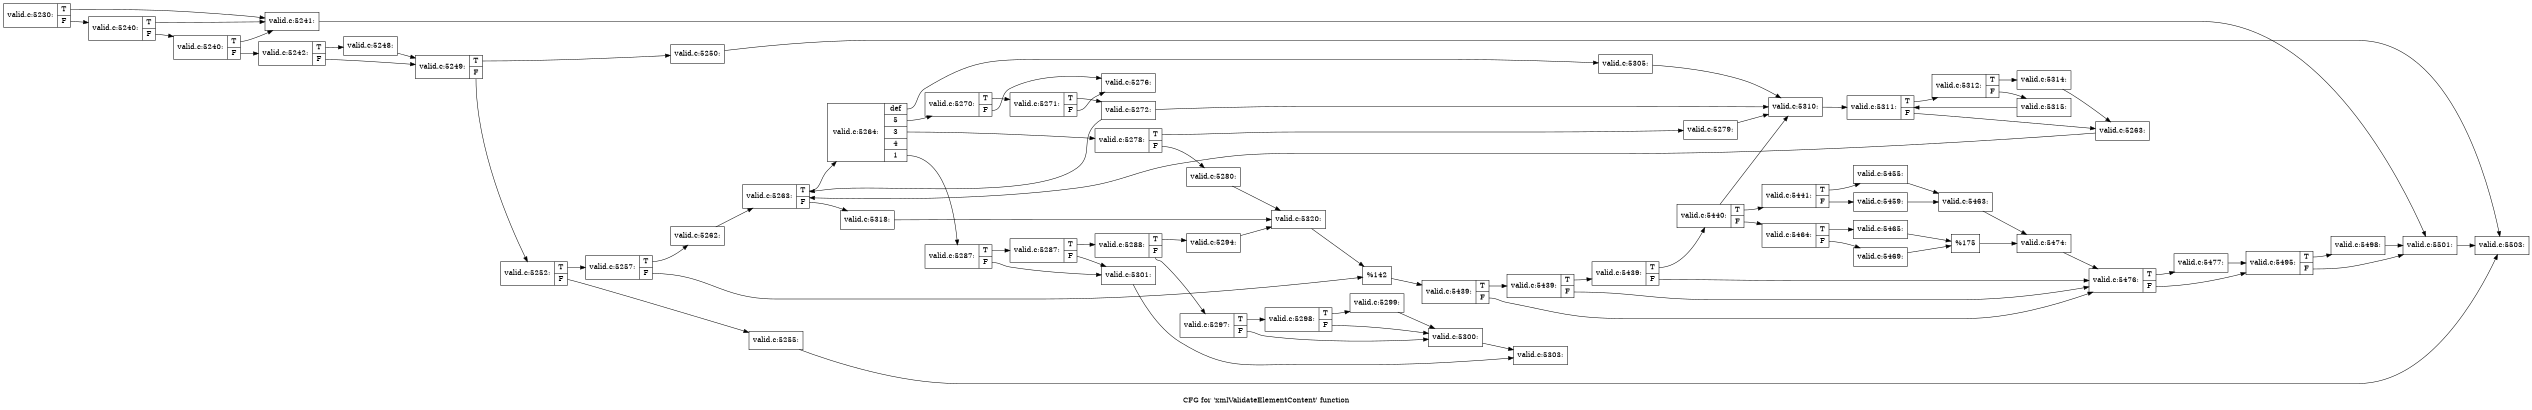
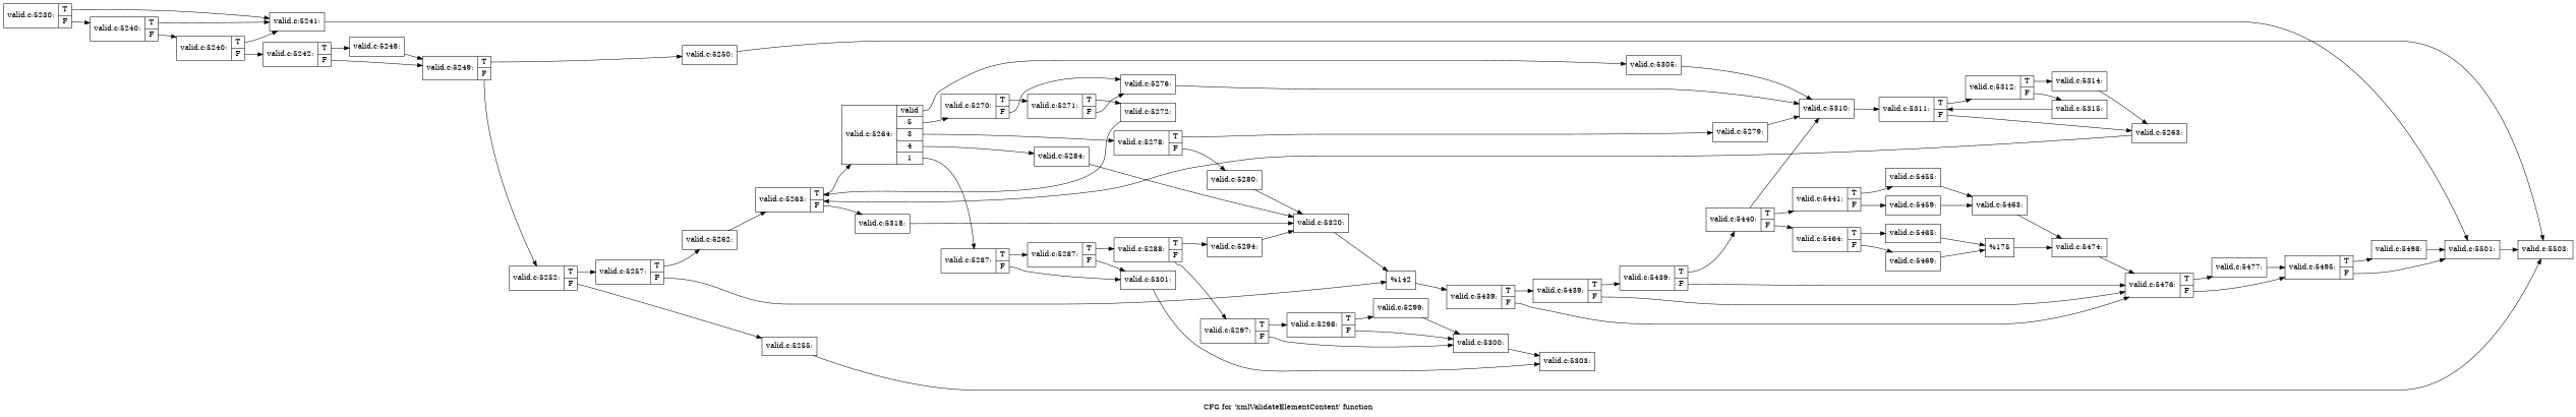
  digraph {
    label="CFG for 'xmlValidateElementContent' function"
    rankdir=LR
    node [shape=record]
    n1 [label="{valid.c:5230:|{<s0>T|<s1>F}}"]
    n2 [label="{valid.c:5241:}"]
    n3 [label="{valid.c:5240:|{<s0>T|<s1>F}}"]
    n4 [label="{valid.c:5501:}"]
    n5 [label="{valid.c:5240:|{<s0>T|<s1>F}}"]
    n6 [label="{valid.c:5503:}"]
    n7 [label="{valid.c:5242:|{<s0>T|<s1>F}}"]
    n8 [label="{valid.c:5248:}"]
    n9 [label="{valid.c:5249:|{<s0>T|<s1>F}}"]
    n10 [label="{valid.c:5250:}"]
    n11 [label="{valid.c:5252:|{<s0>T|<s1>F}}"]
    n12 [label="{valid.c:5257:|{<s0>T|<s1>F}}"]
    n13 [label="{valid.c:5255:}"]
    n14 [label="{valid.c:5262:}"]
    n15 [label="{%142}"]
    n16 [label="{valid.c:5263:|{<s0>T|<s1>F}}"]
    n17 [label="{valid.c:5439:|{<s0>T|<s1>F}}"]
-   n18 [label="{valid.c:5264:|{<s0>def|<s1>5|<s2>3|<s3>4|<s4>1}}"]
+   n18 [label="{valid.c:5264:|{<s0>valid|<s1>5|<s2>3|<s3>4|<s4>1}}"]
    n19 [label="{valid.c:5318:}"]
    n20 [label="{valid.c:5439:|{<s0>T|<s1>F}}"]
    n21 [label="{valid.c:5476:|{<s0>T|<s1>F}}"]
    n22 [label="{valid.c:5305:}"]
    n23 [label="{valid.c:5270:|{<s0>T|<s1>F}}"]
    n24 [label="{valid.c:5278:|{<s0>T|<s1>F}}"]
+   n25 [label="{valid.c:5284:}"]
    n26 [label="{valid.c:5287:|{<s0>T|<s1>F}}"]
    n27 [label="{valid.c:5320:}"]
    n28 [label="{valid.c:5310:}"]
    n29 [label="{valid.c:5271:|{<s0>T|<s1>F}}"]
    n30 [label="{valid.c:5276:}"]
    n31 [label="{valid.c:5279:}"]
    n32 [label="{valid.c:5280:}"]
    n33 [label="{valid.c:5287:|{<s0>T|<s1>F}}"]
    n34 [label="{valid.c:5301:}"]
    n35 [label="{valid.c:5311:|{<s0>T|<s1>F}}"]
    n36 [label="{valid.c:5272:}"]
    n37 [label="{valid.c:5288:|{<s0>T|<s1>F}}"]
    n38 [label="{valid.c:5303:}"]
    n39 [label="{valid.c:5312:|{<s0>T|<s1>F}}"]
    n40 [label="{valid.c:5263:}"]
    n41 [label="{valid.c:5294:}"]
    n42 [label="{valid.c:5297:|{<s0>T|<s1>F}}"]
    n43 [label="{valid.c:5298:|{<s0>T|<s1>F}}"]
    n44 [label="{valid.c:5300:}"]
    n45 [label="{valid.c:5299:}"]
    n46 [label="{valid.c:5314:}"]
    n47 [label="{valid.c:5315:}"]
    n48 [label="{valid.c:5439:|{<s0>T|<s1>F}}"]
    n49 [label="{valid.c:5477:}"]
    n50 [label="{valid.c:5495:|{<s0>T|<s1>F}}"]
    n51 [label="{valid.c:5440:|{<s0>T|<s1>F}}"]
    n52 [label="{valid.c:5498:}"]
    n53 [label="{valid.c:5441:|{<s0>T|<s1>F}}"]
    n54 [label="{valid.c:5464:|{<s0>T|<s1>F}}"]
    n55 [label="{valid.c:5455:}"]
    n56 [label="{valid.c:5459:}"]
    n57 [label="{valid.c:5465:}"]
    n58 [label="{valid.c:5469:}"]
    n59 [label="{valid.c:5463:}"]
    n60 [label="{%175}"]
    n61 [label="{valid.c:5474:}"]
    n1 -> n2 [tailport=s0]
    n1 -> n3 [tailport=s1]
    n2 -> n4
    n3 -> n2 [tailport=s0]
    n3 -> n5 [tailport=s1]
    n4 -> n6
    n5 -> n2 [tailport=s0]
    n5 -> n7 [tailport=s1]
    n7 -> n8 [tailport=s0]
    n7 -> n9 [tailport=s1]
    n8 -> n9
    n9 -> n10 [tailport=s0]
    n9 -> n11 [tailport=s1]
    n10 -> n6
    n11 -> n12 [tailport=s0]
    n11 -> n13 [tailport=s1]
    n12 -> n14 [tailport=s0]
    n12 -> n15 [tailport=s1]
    n13 -> n6
    n14 -> n16
    n15 -> n17
    n16 -> n18 [tailport=s0]
    n16 -> n19 [tailport=s1]
    n17 -> n20 [tailport=s0]
    n17 -> n21 [tailport=s1]
    n18 -> n22 [tailport=s0]
    n18 -> n23 [tailport=s1]
    n18 -> n24 [tailport=s2]
+   n18 -> n25 [tailport=s3]
    n18 -> n26 [tailport=s4]
    n19 -> n27
    n20 -> n21 [tailport=s1]
    n20 -> n48 [tailport=s0]
    n21 -> n49 [tailport=s0]
    n21 -> n50 [tailport=s1]
    n22 -> n28
    n23 -> n29 [tailport=s0]
    n23 -> n30 [tailport=s1]
    n24 -> n31 [tailport=s0]
    n24 -> n32 [tailport=s1]
+   n25 -> n27
    n26 -> n33 [tailport=s0]
    n26 -> n34 [tailport=s1]
    n27 -> n15
    n28 -> n35
    n29 -> n30 [tailport=s1]
    n29 -> n36 [tailport=s0]
-   n36 -> n28
+   n30 -> n28
    n31 -> n28
    n32 -> n27
    n33 -> n34 [tailport=s1]
    n33 -> n37 [tailport=s0]
    n34 -> n38
    n35 -> n39 [tailport=s0]
    n35 -> n40 [tailport=s1]
    n36 -> n16
    n37 -> n41 [tailport=s0]
    n37 -> n42 [tailport=s1]
    n39 -> n46 [tailport=s0]
    n39 -> n47 [tailport=s1]
    n40 -> n16
    n41 -> n27
    n42 -> n43 [tailport=s0]
    n42 -> n44 [tailport=s1]
    n43 -> n44 [tailport=s1]
    n43 -> n45 [tailport=s0]
    n44 -> n38
    n45 -> n44
    n46 -> n40
    n47 -> n35
    n48 -> n21 [tailport=s1]
    n48 -> n51 [tailport=s0]
    n49 -> n50
    n50 -> n4 [tailport=s1]
    n50 -> n52 [tailport=s0]
    n51 -> n28
    n51 -> n53 [tailport=s0]
    n51 -> n54 [tailport=s1]
    n52 -> n4
    n53 -> n55 [tailport=s0]
    n53 -> n56 [tailport=s1]
    n54 -> n57 [tailport=s0]
    n54 -> n58 [tailport=s1]
    n55 -> n59
    n56 -> n59
    n57 -> n60
    n58 -> n60
    n59 -> n61
    n60 -> n61
    n61 -> n21
  }
